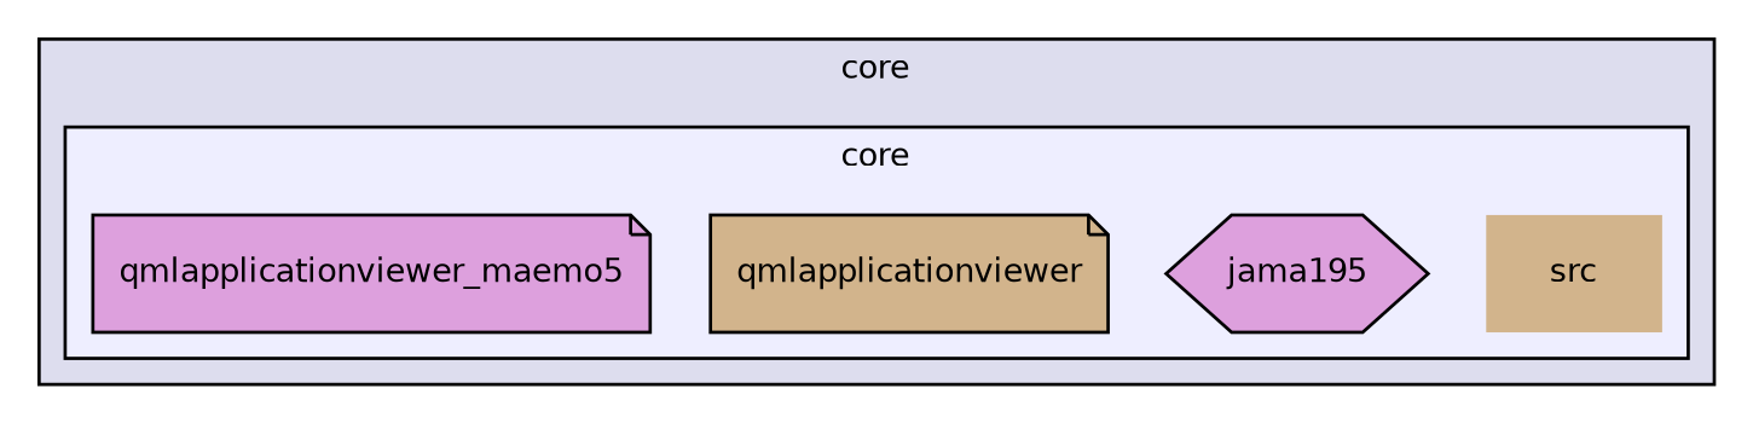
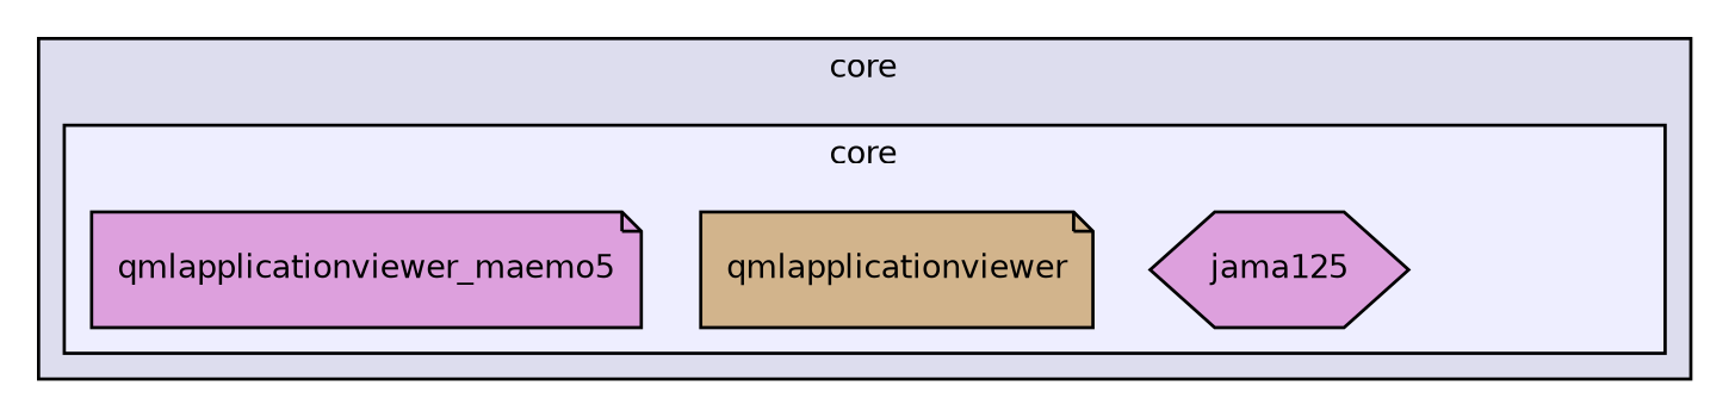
  digraph {
    compound=true
    node [fontname=Helvetica fontsize=10 shape=note style=filled fillcolor=tan color=black]
-   n1 [label=src shape=plaintext color=""]
-   n2 [fillcolor=plum label=jama195 shape=hexagon]
+   n2 [fillcolor=plum label=jama125 shape=hexagon]
    n3 [label=qmlapplicationviewer]
    n4 [fillcolor=plum label=qmlapplicationviewer_maemo5]
    subgraph cluster_1 {
      bgcolor="#ddddee"
      fontname=Helvetica
      fontsize=10
      label=core
      pencolor=black
      subgraph cluster_2 {
        bgcolor="#eeeeff"
        fontname=Helvetica
        fontsize=10
        pencolor=black
-       n1
        n2
        n3
        n4
      }
    }
  }
